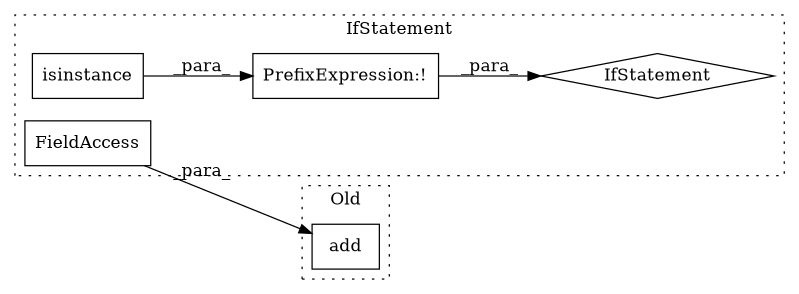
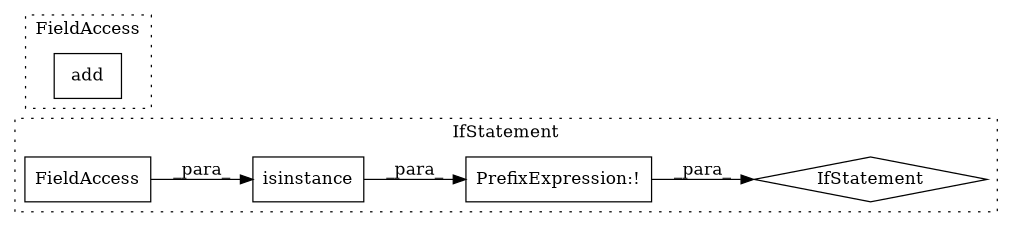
  digraph {
    rankdir=LR
    node [a=32 shape=box]
    n1 [l="11,1" label=isinstance s="559,602"]
    n2 [a=25 l="4,2" label=IfStatement s="505,603" shape=diamond]
    n3 [a=22 l=20 label=FieldAccess s=582]
    n4 [a=38 l=1 label="PrefixExpression:!" s=558]
    n5 [l="4,1" label=add s="504,546"]
    subgraph cluster_1 {
      label=IfStatement
      style=dotted
      n1
      n2
      n3
      n4
    }
    subgraph cluster_2 {
-     label=Old
+     label=FieldAccess
      style=dotted
      n5
    }
    n1 -> n4 [label=_para_]
-   n3 -> n5 [label=_para_]
+   n3 -> n1 [label=_para_]
    n4 -> n2 [label=_para_]
  }
